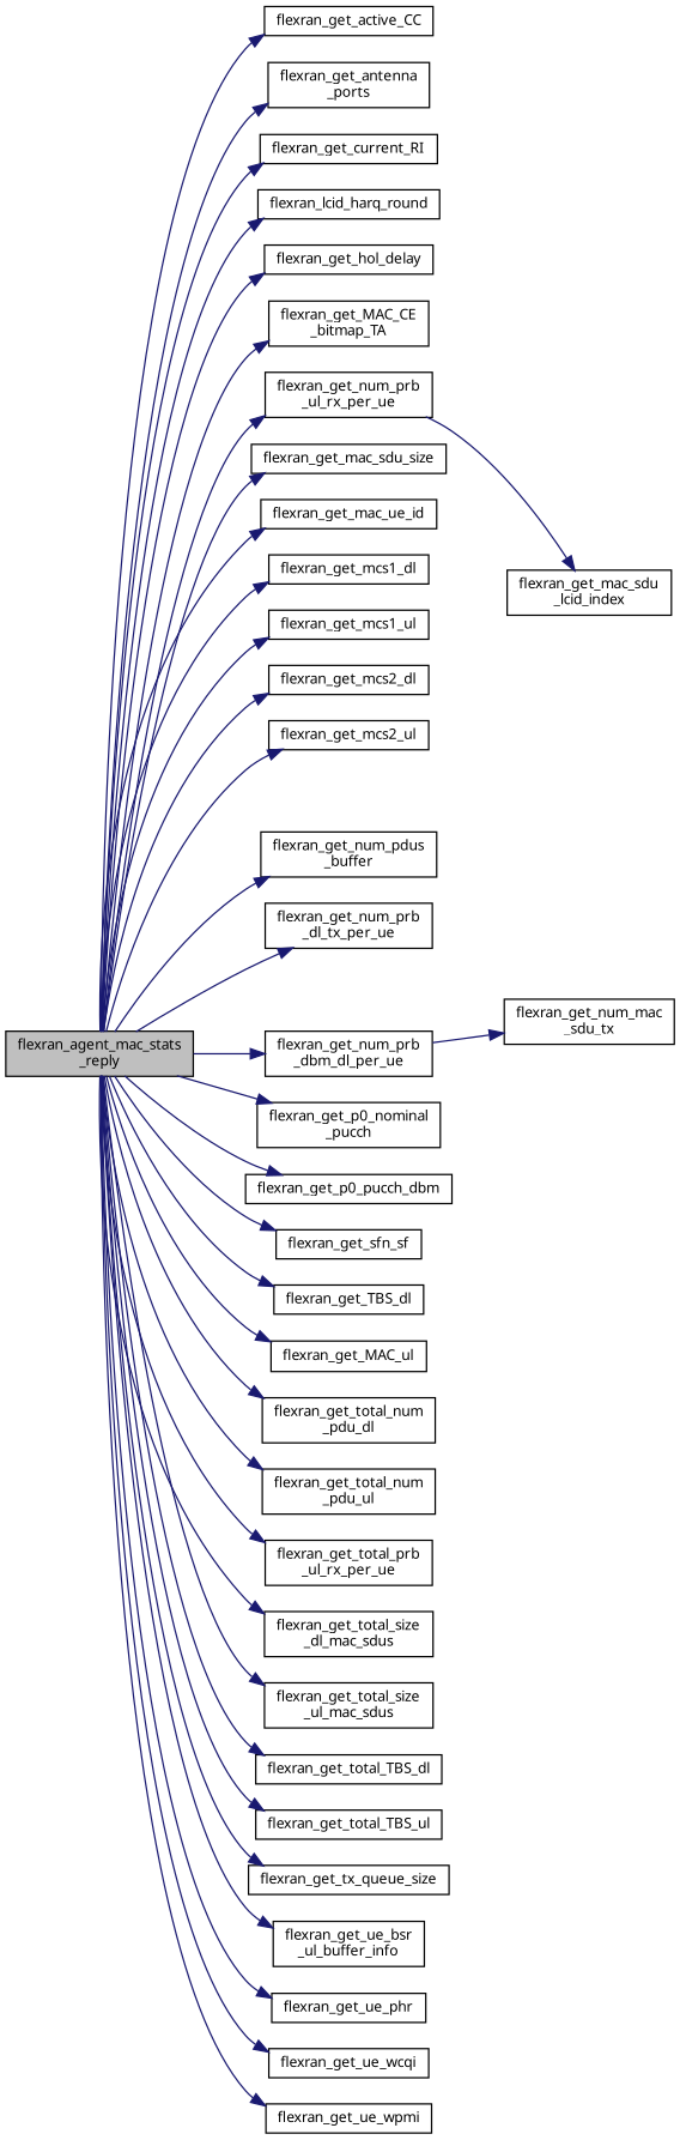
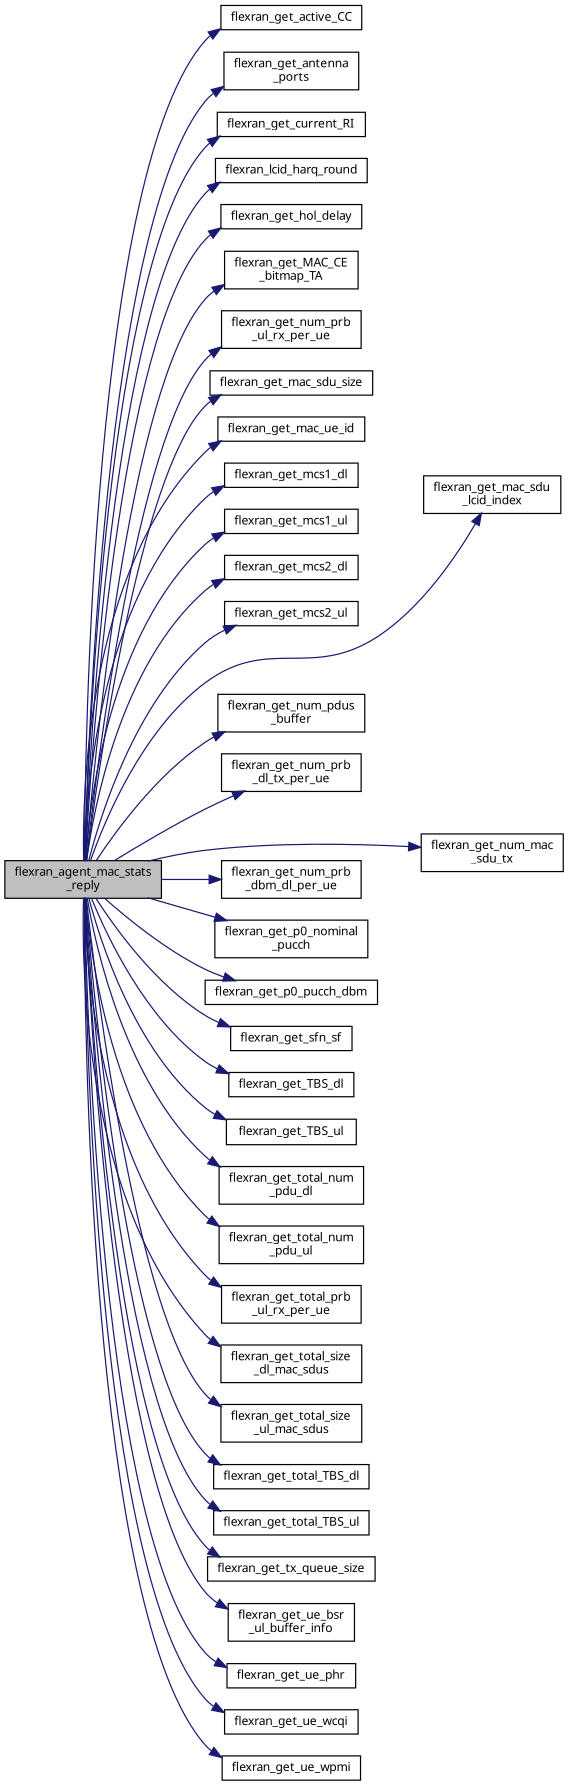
  digraph {
    fontname="Noto Sans"
    rankdir=LR
    node [color=black fillcolor=white fontname="Noto Sans" fontsize=10 shape=record style=filled]
    edge [color=midnightblue fontname="Noto Sans" fontsize=10 labelfontname=Helvetica labelfontsize=10 style=solid]
    n1 [fillcolor=grey75 fontcolor=black height=0.2 label="flexran_agent_mac_stats\l_reply" width=0.4]
    n2 [height=0.2 label=flexran_get_active_CC width=0.4]
    n3 [height=0.2 label="flexran_get_antenna\l_ports" width=0.4]
    n4 [height=0.2 label=flexran_get_current_RI width=0.4]
    n5 [height=0.2 label=flexran_lcid_harq_round width=0.4]
    n6 [height=0.2 label=flexran_get_hol_delay width=0.4]
    n7 [height=0.2 label="flexran_get_MAC_CE\l_bitmap_TA" width=0.4]
    n8 [height=0.2 label="flexran_get_mac_sdu\l_lcid_index" width=0.4]
    n9 [height=0.2 label=flexran_get_mac_sdu_size width=0.4]
    n10 [height=0.2 label=flexran_get_mac_ue_id width=0.4]
    n11 [height=0.2 label=flexran_get_mcs1_dl width=0.4]
    n12 [height=0.2 label=flexran_get_mcs1_ul width=0.4]
    n13 [height=0.2 label=flexran_get_mcs2_dl width=0.4]
    n14 [height=0.2 label=flexran_get_mcs2_ul width=0.4]
    n15 [height=0.2 label="flexran_get_num_mac\l_sdu_tx" width=0.4]
    n16 [height=0.2 label="flexran_get_num_pdus\l_buffer" width=0.4]
    n17 [height=0.2 label="flexran_get_num_prb\l_dl_tx_per_ue" width=0.4]
    n18 [height=0.2 label="flexran_get_num_prb\l_dbm_dl_per_ue" width=0.4]
    n19 [height=0.2 label="flexran_get_num_prb\l_ul_rx_per_ue" width=0.4]
    n20 [height=0.2 label="flexran_get_p0_nominal\l_pucch" width=0.4]
    n21 [height=0.2 label=flexran_get_p0_pucch_dbm width=0.4]
    n22 [height=0.2 label=flexran_get_sfn_sf width=0.4]
    n23 [height=0.2 label=flexran_get_TBS_dl width=0.4]
-   n24 [height=0.2 label=flexran_get_MAC_ul width=0.4]
+   n24 [height=0.2 label=flexran_get_TBS_ul width=0.4]
    n25 [height=0.2 label="flexran_get_total_num\l_pdu_dl" width=0.4]
    n26 [height=0.2 label="flexran_get_total_num\l_pdu_ul" width=0.4]
    n27 [height=0.2 label="flexran_get_total_prb\l_ul_rx_per_ue" width=0.4]
    n28 [height=0.2 label="flexran_get_total_size\l_dl_mac_sdus" width=0.4]
    n29 [height=0.2 label="flexran_get_total_size\l_ul_mac_sdus" width=0.4]
    n30 [height=0.2 label=flexran_get_total_TBS_dl width=0.4]
    n31 [height=0.2 label=flexran_get_total_TBS_ul width=0.4]
    n32 [height=0.2 label=flexran_get_tx_queue_size width=0.4]
    n33 [height=0.2 label="flexran_get_ue_bsr\l_ul_buffer_info" width=0.4]
    n34 [height=0.2 label=flexran_get_ue_phr width=0.4]
    n35 [height=0.2 label=flexran_get_ue_wcqi width=0.4]
    n36 [height=0.2 label=flexran_get_ue_wpmi width=0.4]
    n1 -> n2
    n1 -> n3
    n1 -> n4
    n1 -> n5
    n1 -> n6
    n1 -> n7
-   n19 -> n8
+   n1 -> n8
    n1 -> n9
    n1 -> n10
    n1 -> n11
    n1 -> n12
    n1 -> n13
    n1 -> n14
-   n18 -> n15
+   n1 -> n15
    n1 -> n16
    n1 -> n17
    n1 -> n18
    n1 -> n19
    n1 -> n20
    n1 -> n21
    n1 -> n22
    n1 -> n23
    n1 -> n24
    n1 -> n25
    n1 -> n26
    n1 -> n27
    n1 -> n28
    n1 -> n29
    n1 -> n30
    n1 -> n31
    n1 -> n32
    n1 -> n33
    n1 -> n34
    n1 -> n35
    n1 -> n36
  }
